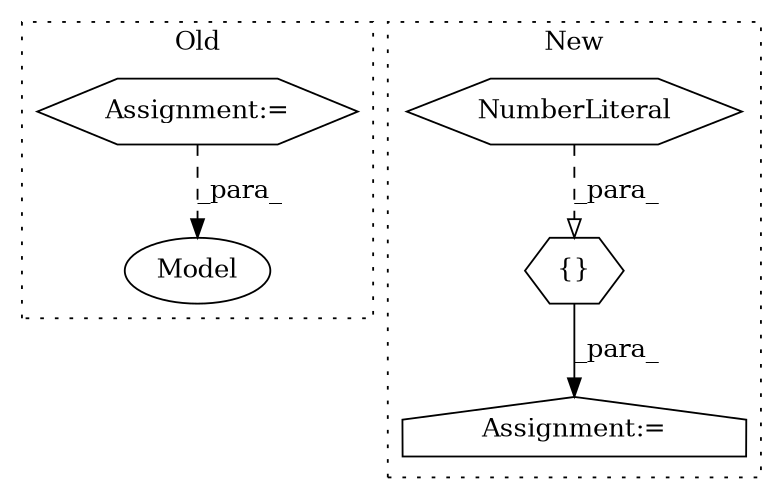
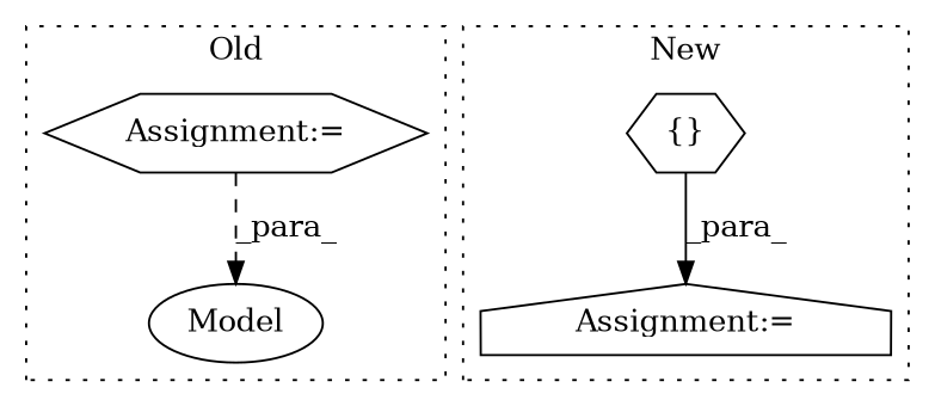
  digraph {
    node [a=7 l=1 shape=hexagon]
    edge [style=dashed arrowhead=normal]
    n1 [a=32 l="6,1" label=Model s="2810,2842" shape=ellipse]
    n2 [label="Assignment:=" s=2426]
    n3 [a=4 l="1,1" label="{}" s="2694,2696"]
-   n4 [a=34 label=NumberLiteral s=2695]
    n5 [label="Assignment:=" s=2684 shape=house]
    subgraph cluster_1 {
      label=Old
      style=dotted
      n1
      n2
    }
    subgraph cluster_2 {
      label=New
      style=dotted
      n3
-     n4
      n5
    }
    n2 -> n1 [label=_para_]
    n3 -> n5 [label=_para_ style=solid]
-   n4 -> n3 [label=_para_ arrowhead=onormal]
  }
